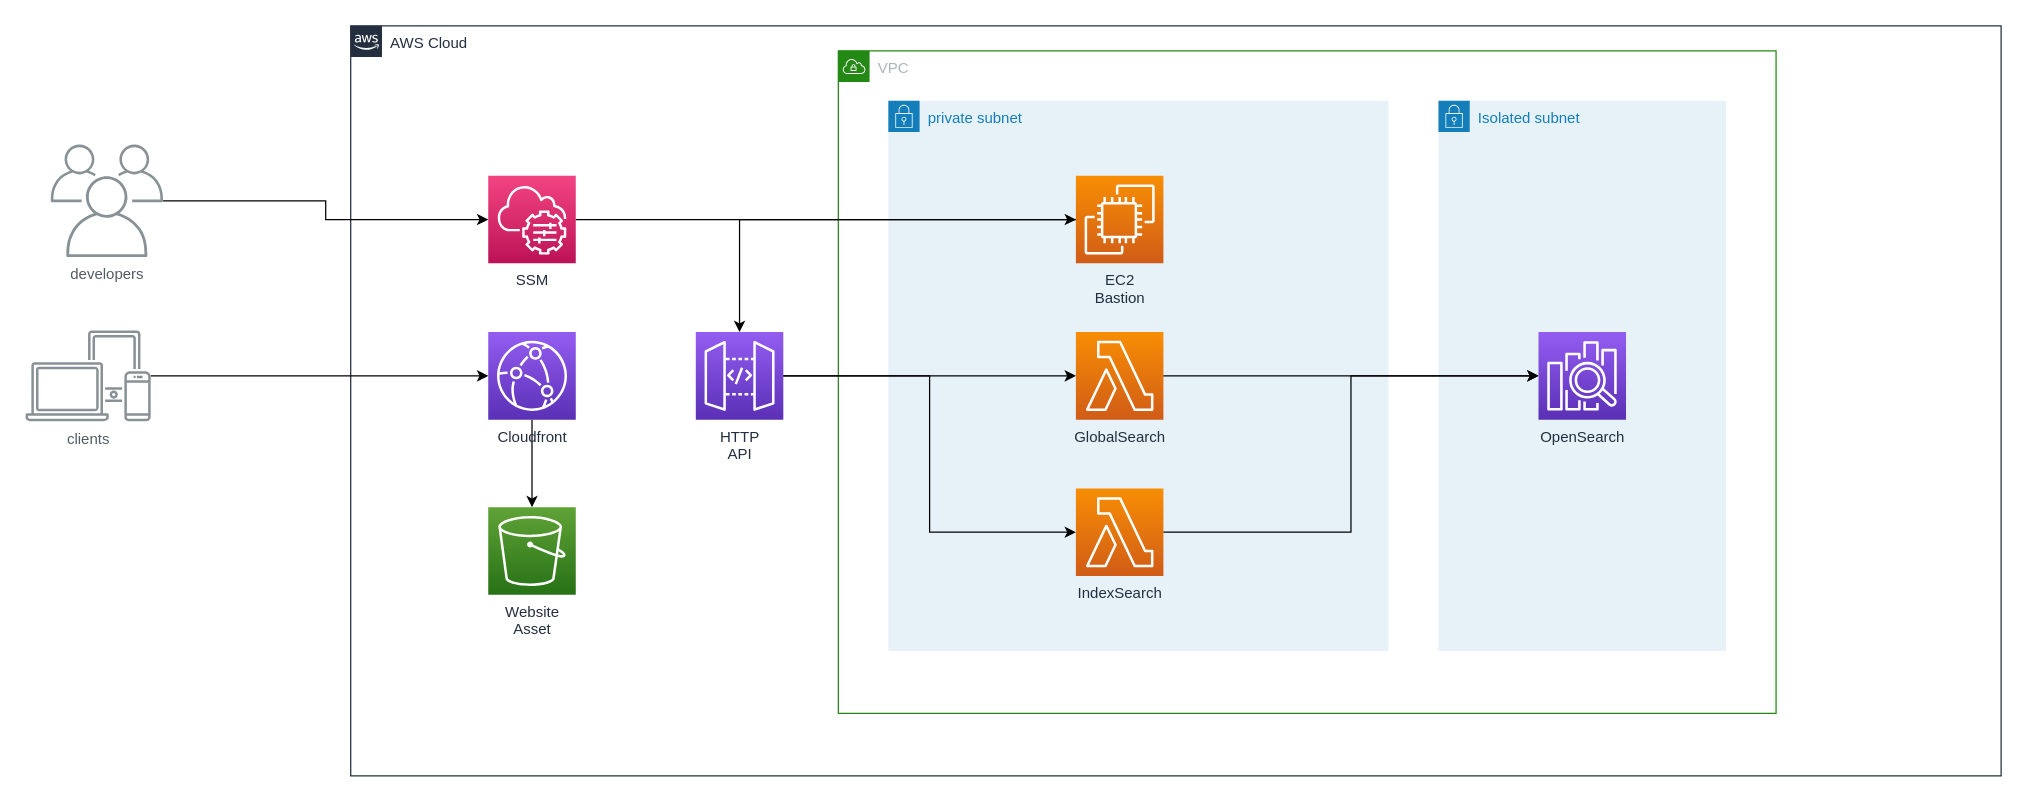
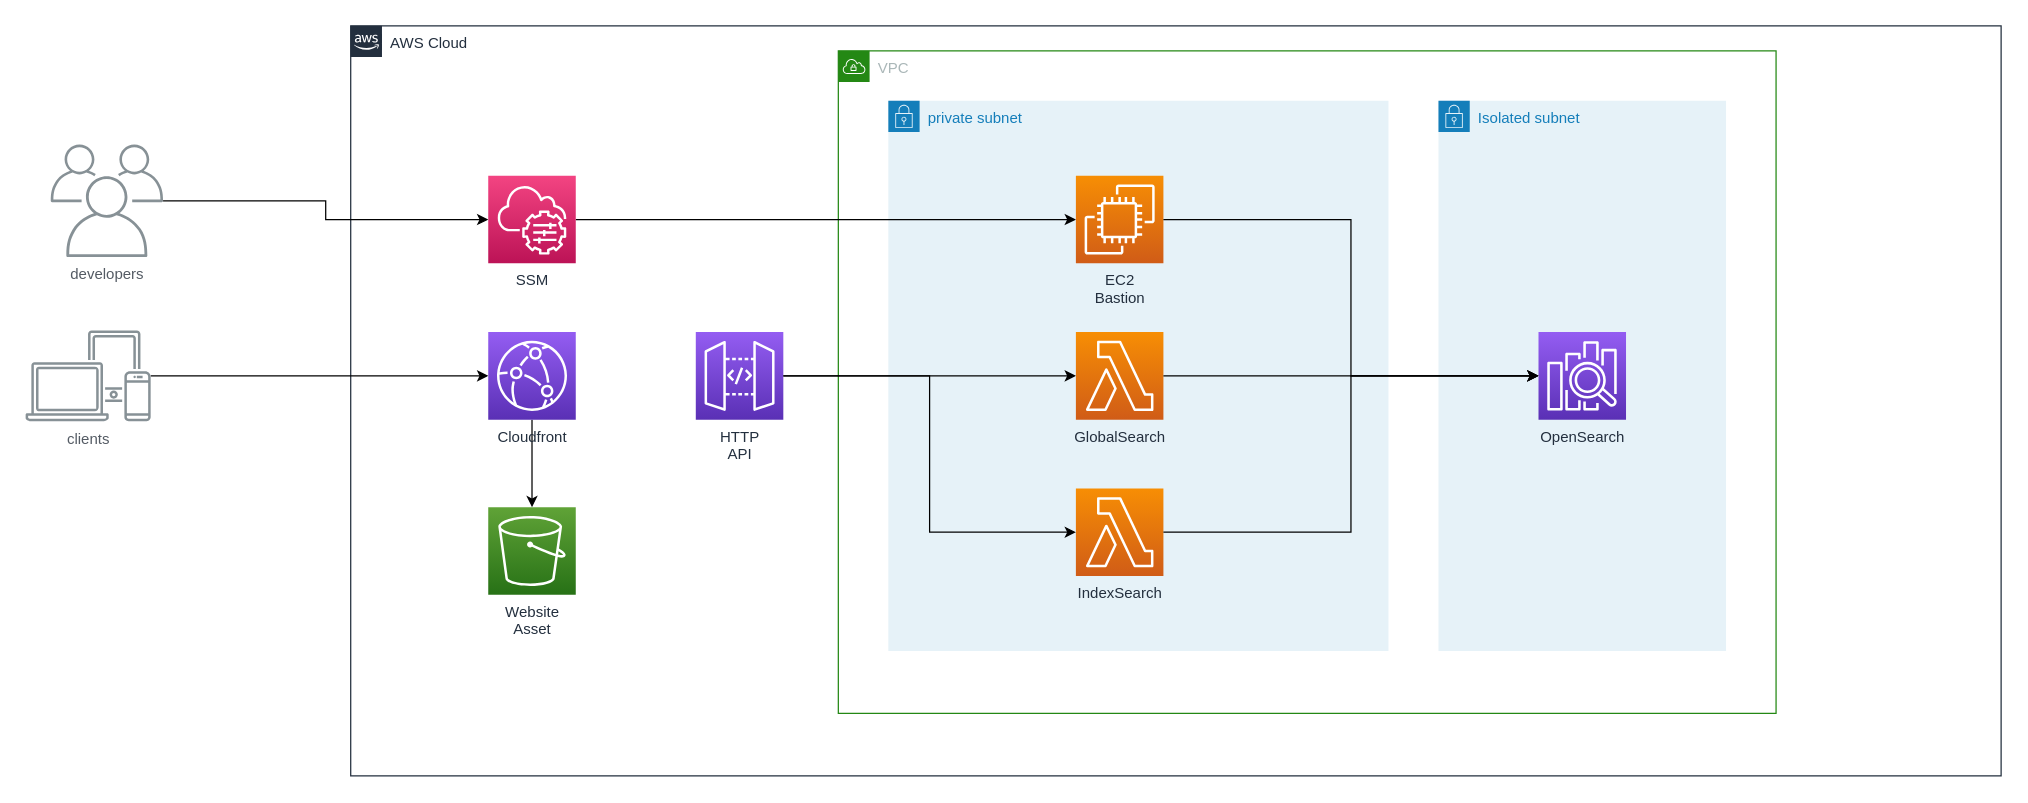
  <mxCell id="0" />
  <mxCell id="1" parent="0" />
  <mxCell id="2" value="AWS Cloud" style="points=[[0,0],[0.25,0],[0.5,0],[0.75,0],[1,0],[1,0.25],[1,0.5],[1,0.75],[1,1],[0.75,1],[0.5,1],[0.25,1],[0,1],[0,0.75],[0,0.5],[0,0.25]];outlineConnect=0;gradientColor=none;html=1;whiteSpace=wrap;fontSize=12;fontStyle=0;container=1;pointerEvents=0;collapsible=0;recursiveResize=0;shape=mxgraph.aws4.group;grIcon=mxgraph.aws4.group_aws_cloud_alt;strokeColor=#232F3E;fillColor=none;verticalAlign=top;align=left;spacingLeft=30;fontColor=#232F3E;dashed=0;" parent="1" vertex="1"><mxGeometry x="280" y="20" width="1320" height="600" as="geometry" /></mxCell>
  <mxCell id="3" style="edgeStyle=orthogonalEdgeStyle;rounded=0;orthogonalLoop=1;jettySize=auto;html=1;entryX=0.5;entryY=0;entryDx=0;entryDy=0;entryPerimeter=0;" parent="2" source="4" target="5" edge="1"><mxGeometry relative="1" as="geometry" /></mxCell>
  <mxCell id="4" value="Cloudfront" style="sketch=0;points=[[0,0,0],[0.25,0,0],[0.5,0,0],[0.75,0,0],[1,0,0],[0,1,0],[0.25,1,0],[0.5,1,0],[0.75,1,0],[1,1,0],[0,0.25,0],[0,0.5,0],[0,0.75,0],[1,0.25,0],[1,0.5,0],[1,0.75,0]];outlineConnect=0;fontColor=#232F3E;gradientColor=#945DF2;gradientDirection=north;fillColor=#5A30B5;strokeColor=#ffffff;dashed=0;verticalLabelPosition=bottom;verticalAlign=top;align=center;html=1;fontSize=12;fontStyle=0;aspect=fixed;shape=mxgraph.aws4.resourceIcon;resIcon=mxgraph.aws4.cloudfront;" parent="2" vertex="1"><mxGeometry x="110" y="245" width="70" height="70" as="geometry" /></mxCell>
  <mxCell id="5" value="Website&lt;br&gt;Asset" style="sketch=0;points=[[0,0,0],[0.25,0,0],[0.5,0,0],[0.75,0,0],[1,0,0],[0,1,0],[0.25,1,0],[0.5,1,0],[0.75,1,0],[1,1,0],[0,0.25,0],[0,0.5,0],[0,0.75,0],[1,0.25,0],[1,0.5,0],[1,0.75,0]];outlineConnect=0;fontColor=#232F3E;gradientColor=#60A337;gradientDirection=north;fillColor=#277116;strokeColor=#ffffff;dashed=0;verticalLabelPosition=bottom;verticalAlign=top;align=center;html=1;fontSize=12;fontStyle=0;aspect=fixed;shape=mxgraph.aws4.resourceIcon;resIcon=mxgraph.aws4.s3;" parent="2" vertex="1"><mxGeometry x="110" y="385" width="70" height="70" as="geometry" /></mxCell>
  <mxCell id="6" value="HTTP&lt;br&gt;API" style="sketch=0;points=[[0,0,0],[0.25,0,0],[0.5,0,0],[0.75,0,0],[1,0,0],[0,1,0],[0.25,1,0],[0.5,1,0],[0.75,1,0],[1,1,0],[0,0.25,0],[0,0.5,0],[0,0.75,0],[1,0.25,0],[1,0.5,0],[1,0.75,0]];outlineConnect=0;fontColor=#232F3E;gradientColor=#945DF2;gradientDirection=north;fillColor=#5A30B5;strokeColor=#ffffff;dashed=0;verticalLabelPosition=bottom;verticalAlign=top;align=center;html=1;fontSize=12;fontStyle=0;aspect=fixed;shape=mxgraph.aws4.resourceIcon;resIcon=mxgraph.aws4.api_gateway;" parent="2" vertex="1"><mxGeometry x="276" y="245" width="70" height="70" as="geometry" /></mxCell>
  <mxCell id="7" value="VPC" style="points=[[0,0],[0.25,0],[0.5,0],[0.75,0],[1,0],[1,0.25],[1,0.5],[1,0.75],[1,1],[0.75,1],[0.5,1],[0.25,1],[0,1],[0,0.75],[0,0.5],[0,0.25]];outlineConnect=0;gradientColor=none;html=1;whiteSpace=wrap;fontSize=12;fontStyle=0;container=1;pointerEvents=0;collapsible=0;recursiveResize=0;shape=mxgraph.aws4.group;grIcon=mxgraph.aws4.group_vpc;strokeColor=#248814;fillColor=none;verticalAlign=top;align=left;spacingLeft=30;fontColor=#AAB7B8;dashed=0;" parent="2" vertex="1"><mxGeometry x="390" y="20" width="750" height="530" as="geometry" /></mxCell>
  <mxCell id="8" value="private subnet" style="points=[[0,0],[0.25,0],[0.5,0],[0.75,0],[1,0],[1,0.25],[1,0.5],[1,0.75],[1,1],[0.75,1],[0.5,1],[0.25,1],[0,1],[0,0.75],[0,0.5],[0,0.25]];outlineConnect=0;gradientColor=none;html=1;whiteSpace=wrap;fontSize=12;fontStyle=0;container=1;pointerEvents=0;collapsible=0;recursiveResize=0;shape=mxgraph.aws4.group;grIcon=mxgraph.aws4.group_security_group;grStroke=0;strokeColor=#147EBA;fillColor=#E6F2F8;verticalAlign=top;align=left;spacingLeft=30;fontColor=#147EBA;dashed=0;" parent="7" vertex="1"><mxGeometry x="40" y="40" width="400" height="440" as="geometry" /></mxCell>
  <mxCell id="9" value="GlobalSearch" style="sketch=0;points=[[0,0,0],[0.25,0,0],[0.5,0,0],[0.75,0,0],[1,0,0],[0,1,0],[0.25,1,0],[0.5,1,0],[0.75,1,0],[1,1,0],[0,0.25,0],[0,0.5,0],[0,0.75,0],[1,0.25,0],[1,0.5,0],[1,0.75,0]];outlineConnect=0;fontColor=#232F3E;gradientColor=#F78E04;gradientDirection=north;fillColor=#D05C17;strokeColor=#ffffff;dashed=0;verticalLabelPosition=bottom;verticalAlign=top;align=center;html=1;fontSize=12;fontStyle=0;aspect=fixed;shape=mxgraph.aws4.resourceIcon;resIcon=mxgraph.aws4.lambda;" parent="8" vertex="1"><mxGeometry x="150" y="185" width="70" height="70" as="geometry" /></mxCell>
  <mxCell id="10" value="IndexSearch" style="sketch=0;points=[[0,0,0],[0.25,0,0],[0.5,0,0],[0.75,0,0],[1,0,0],[0,1,0],[0.25,1,0],[0.5,1,0],[0.75,1,0],[1,1,0],[0,0.25,0],[0,0.5,0],[0,0.75,0],[1,0.25,0],[1,0.5,0],[1,0.75,0]];outlineConnect=0;fontColor=#232F3E;gradientColor=#F78E04;gradientDirection=north;fillColor=#D05C17;strokeColor=#ffffff;dashed=0;verticalLabelPosition=bottom;verticalAlign=top;align=center;html=1;fontSize=12;fontStyle=0;aspect=fixed;shape=mxgraph.aws4.resourceIcon;resIcon=mxgraph.aws4.lambda;" parent="8" vertex="1"><mxGeometry x="150" y="310" width="70" height="70" as="geometry" /></mxCell>
  <mxCell id="11" value="EC2&lt;br&gt;Bastion" style="sketch=0;points=[[0,0,0],[0.25,0,0],[0.5,0,0],[0.75,0,0],[1,0,0],[0,1,0],[0.25,1,0],[0.5,1,0],[0.75,1,0],[1,1,0],[0,0.25,0],[0,0.5,0],[0,0.75,0],[1,0.25,0],[1,0.5,0],[1,0.75,0]];outlineConnect=0;fontColor=#232F3E;gradientColor=#F78E04;gradientDirection=north;fillColor=#D05C17;strokeColor=#ffffff;dashed=0;verticalLabelPosition=bottom;verticalAlign=top;align=center;html=1;fontSize=12;fontStyle=0;aspect=fixed;shape=mxgraph.aws4.resourceIcon;resIcon=mxgraph.aws4.ec2;" parent="8" vertex="1"><mxGeometry x="150" y="60" width="70" height="70" as="geometry" /></mxCell>
  <mxCell id="12" value="Isolated subnet" style="points=[[0,0],[0.25,0],[0.5,0],[0.75,0],[1,0],[1,0.25],[1,0.5],[1,0.75],[1,1],[0.75,1],[0.5,1],[0.25,1],[0,1],[0,0.75],[0,0.5],[0,0.25]];outlineConnect=0;gradientColor=none;html=1;whiteSpace=wrap;fontSize=12;fontStyle=0;container=1;pointerEvents=0;collapsible=0;recursiveResize=0;shape=mxgraph.aws4.group;grIcon=mxgraph.aws4.group_security_group;grStroke=0;strokeColor=#147EBA;fillColor=#E6F2F8;verticalAlign=top;align=left;spacingLeft=30;fontColor=#147EBA;dashed=0;" parent="7" vertex="1"><mxGeometry x="480" y="40" width="230" height="440" as="geometry" /></mxCell>
  <mxCell id="13" value="OpenSearch" style="sketch=0;points=[[0,0,0],[0.25,0,0],[0.5,0,0],[0.75,0,0],[1,0,0],[0,1,0],[0.25,1,0],[0.5,1,0],[0.75,1,0],[1,1,0],[0,0.25,0],[0,0.5,0],[0,0.75,0],[1,0.25,0],[1,0.5,0],[1,0.75,0]];outlineConnect=0;fontColor=#232F3E;gradientColor=#945DF2;gradientDirection=north;fillColor=#5A30B5;strokeColor=#ffffff;dashed=0;verticalLabelPosition=bottom;verticalAlign=top;align=center;html=1;fontSize=12;fontStyle=0;aspect=fixed;shape=mxgraph.aws4.resourceIcon;resIcon=mxgraph.aws4.elasticsearch_service;" parent="12" vertex="1"><mxGeometry x="80" y="185" width="70" height="70" as="geometry" /></mxCell>
  <mxCell id="14" style="edgeStyle=orthogonalEdgeStyle;rounded=0;orthogonalLoop=1;jettySize=auto;html=1;entryX=0;entryY=0.5;entryDx=0;entryDy=0;entryPerimeter=0;" edge="1" parent="7" source="9" target="13"><mxGeometry relative="1" as="geometry" /></mxCell>
  <mxCell id="15" style="edgeStyle=orthogonalEdgeStyle;rounded=0;orthogonalLoop=1;jettySize=auto;html=1;entryX=0;entryY=0.5;entryDx=0;entryDy=0;entryPerimeter=0;" edge="1" parent="7" source="10" target="13"><mxGeometry relative="1" as="geometry" /></mxCell>
- <mxCell id="16" style="edgeStyle=orthogonalEdgeStyle;rounded=0;orthogonalLoop=1;jettySize=auto;html=1;" edge="1" parent="7" source="11" target="6"><mxGeometry relative="1" as="geometry" /></mxCell>
+ <mxCell id="16" style="edgeStyle=orthogonalEdgeStyle;rounded=0;orthogonalLoop=1;jettySize=auto;html=1;entryX=0;entryY=0.5;entryDx=0;entryDy=0;entryPerimeter=0;" edge="1" parent="7" source="11" target="13"><mxGeometry relative="1" as="geometry" /></mxCell>
  <mxCell id="17" style="edgeStyle=orthogonalEdgeStyle;rounded=0;orthogonalLoop=1;jettySize=auto;html=1;entryX=0;entryY=0.5;entryDx=0;entryDy=0;entryPerimeter=0;" edge="1" parent="2" source="18" target="11"><mxGeometry relative="1" as="geometry" /></mxCell>
  <mxCell id="18" value="SSM" style="sketch=0;points=[[0,0,0],[0.25,0,0],[0.5,0,0],[0.75,0,0],[1,0,0],[0,1,0],[0.25,1,0],[0.5,1,0],[0.75,1,0],[1,1,0],[0,0.25,0],[0,0.5,0],[0,0.75,0],[1,0.25,0],[1,0.5,0],[1,0.75,0]];points=[[0,0,0],[0.25,0,0],[0.5,0,0],[0.75,0,0],[1,0,0],[0,1,0],[0.25,1,0],[0.5,1,0],[0.75,1,0],[1,1,0],[0,0.25,0],[0,0.5,0],[0,0.75,0],[1,0.25,0],[1,0.5,0],[1,0.75,0]];outlineConnect=0;fontColor=#232F3E;gradientColor=#F34482;gradientDirection=north;fillColor=#BC1356;strokeColor=#ffffff;dashed=0;verticalLabelPosition=bottom;verticalAlign=top;align=center;html=1;fontSize=12;fontStyle=0;aspect=fixed;shape=mxgraph.aws4.resourceIcon;resIcon=mxgraph.aws4.systems_manager;" parent="2" vertex="1"><mxGeometry x="110" y="120" width="70" height="70" as="geometry" /></mxCell>
  <mxCell id="19" style="edgeStyle=orthogonalEdgeStyle;rounded=0;orthogonalLoop=1;jettySize=auto;html=1;entryX=0;entryY=0.5;entryDx=0;entryDy=0;entryPerimeter=0;" edge="1" parent="2" source="6" target="9"><mxGeometry relative="1" as="geometry" /></mxCell>
  <mxCell id="20" style="edgeStyle=orthogonalEdgeStyle;rounded=0;orthogonalLoop=1;jettySize=auto;html=1;entryX=0;entryY=0.5;entryDx=0;entryDy=0;entryPerimeter=0;" edge="1" parent="2" source="6" target="10"><mxGeometry relative="1" as="geometry" /></mxCell>
  <mxCell id="21" style="edgeStyle=orthogonalEdgeStyle;rounded=0;orthogonalLoop=1;jettySize=auto;html=1;entryX=0;entryY=0.5;entryDx=0;entryDy=0;entryPerimeter=0;" parent="1" source="22" target="4" edge="1"><mxGeometry relative="1" as="geometry" /></mxCell>
  <mxCell id="22" value="clients" style="sketch=0;outlineConnect=0;gradientColor=none;fontColor=#545B64;strokeColor=none;fillColor=#879196;dashed=0;verticalLabelPosition=bottom;verticalAlign=top;align=center;html=1;fontSize=12;fontStyle=0;aspect=fixed;shape=mxgraph.aws4.illustration_devices;pointerEvents=1" parent="1" vertex="1"><mxGeometry x="20" y="263.5" width="100" height="73" as="geometry" /></mxCell>
  <mxCell id="23" style="edgeStyle=orthogonalEdgeStyle;rounded=0;orthogonalLoop=1;jettySize=auto;html=1;entryX=0;entryY=0.5;entryDx=0;entryDy=0;entryPerimeter=0;" edge="1" parent="1" source="24" target="18"><mxGeometry relative="1" as="geometry" /></mxCell>
  <mxCell id="24" value="developers" style="sketch=0;outlineConnect=0;gradientColor=none;fontColor=#545B64;strokeColor=none;fillColor=#879196;dashed=0;verticalLabelPosition=bottom;verticalAlign=top;align=center;html=1;fontSize=12;fontStyle=0;aspect=fixed;shape=mxgraph.aws4.illustration_users;pointerEvents=1" parent="1" vertex="1"><mxGeometry x="40" y="115" width="90" height="90" as="geometry" /></mxCell>
